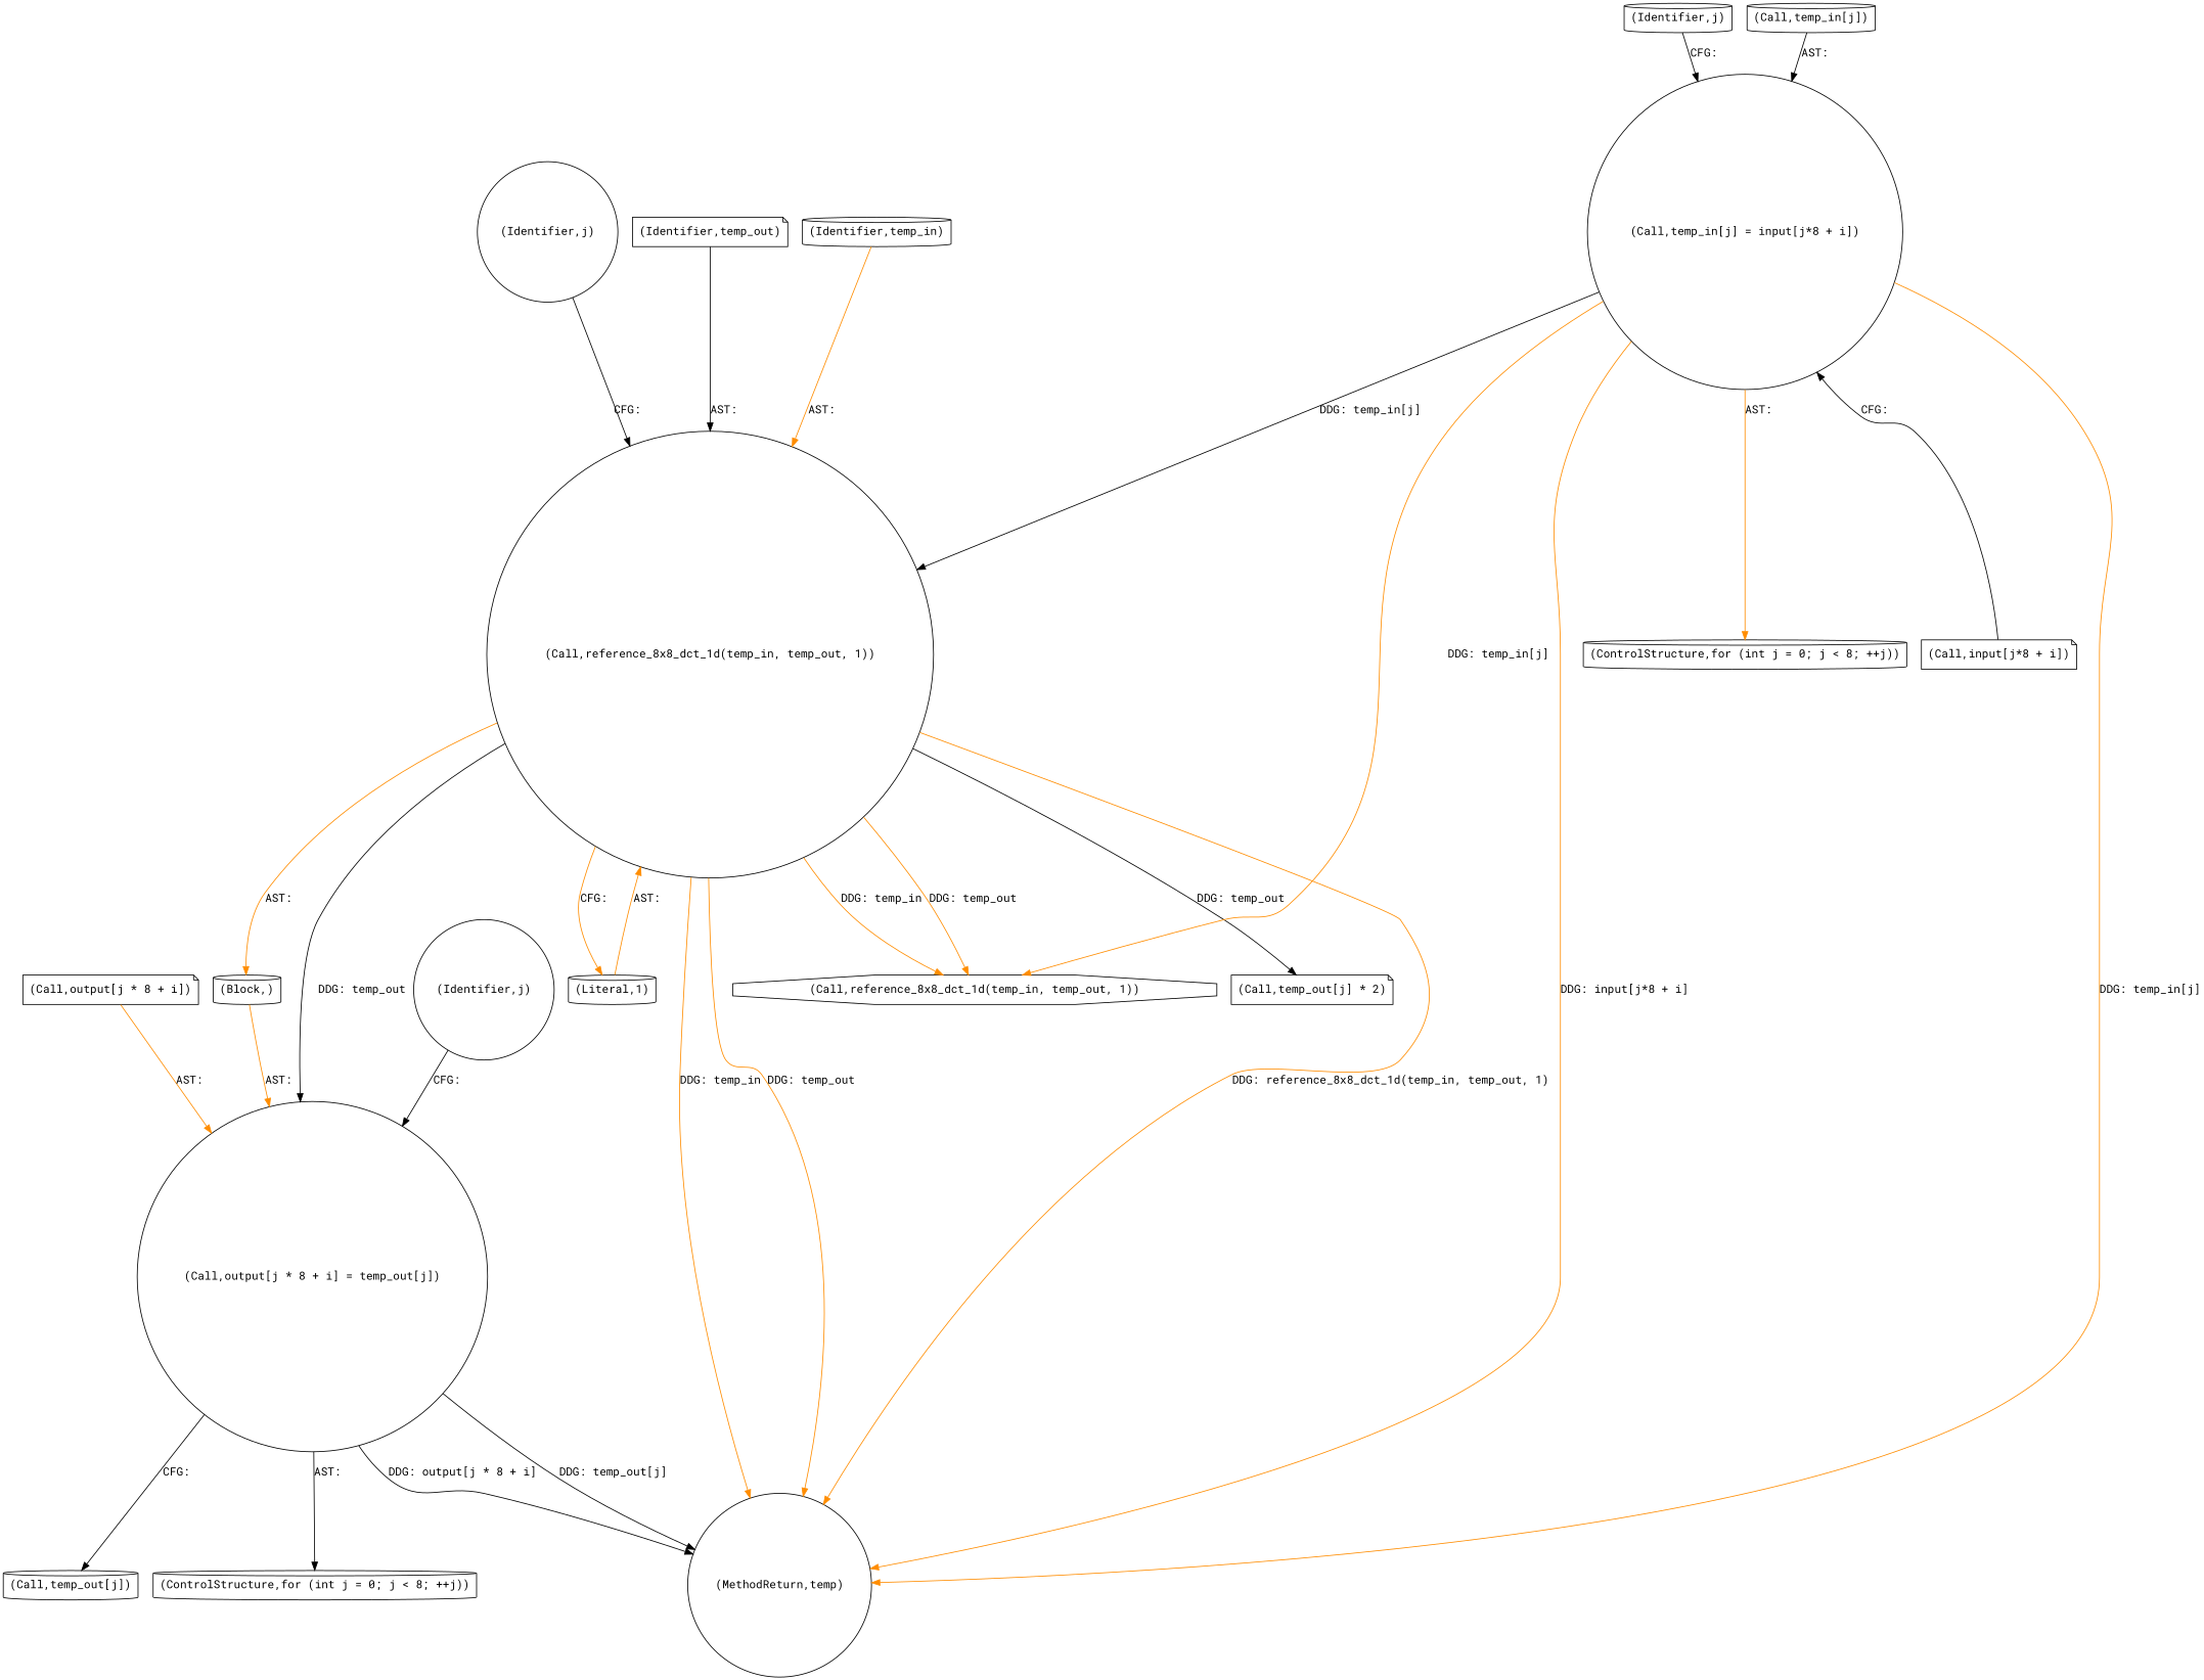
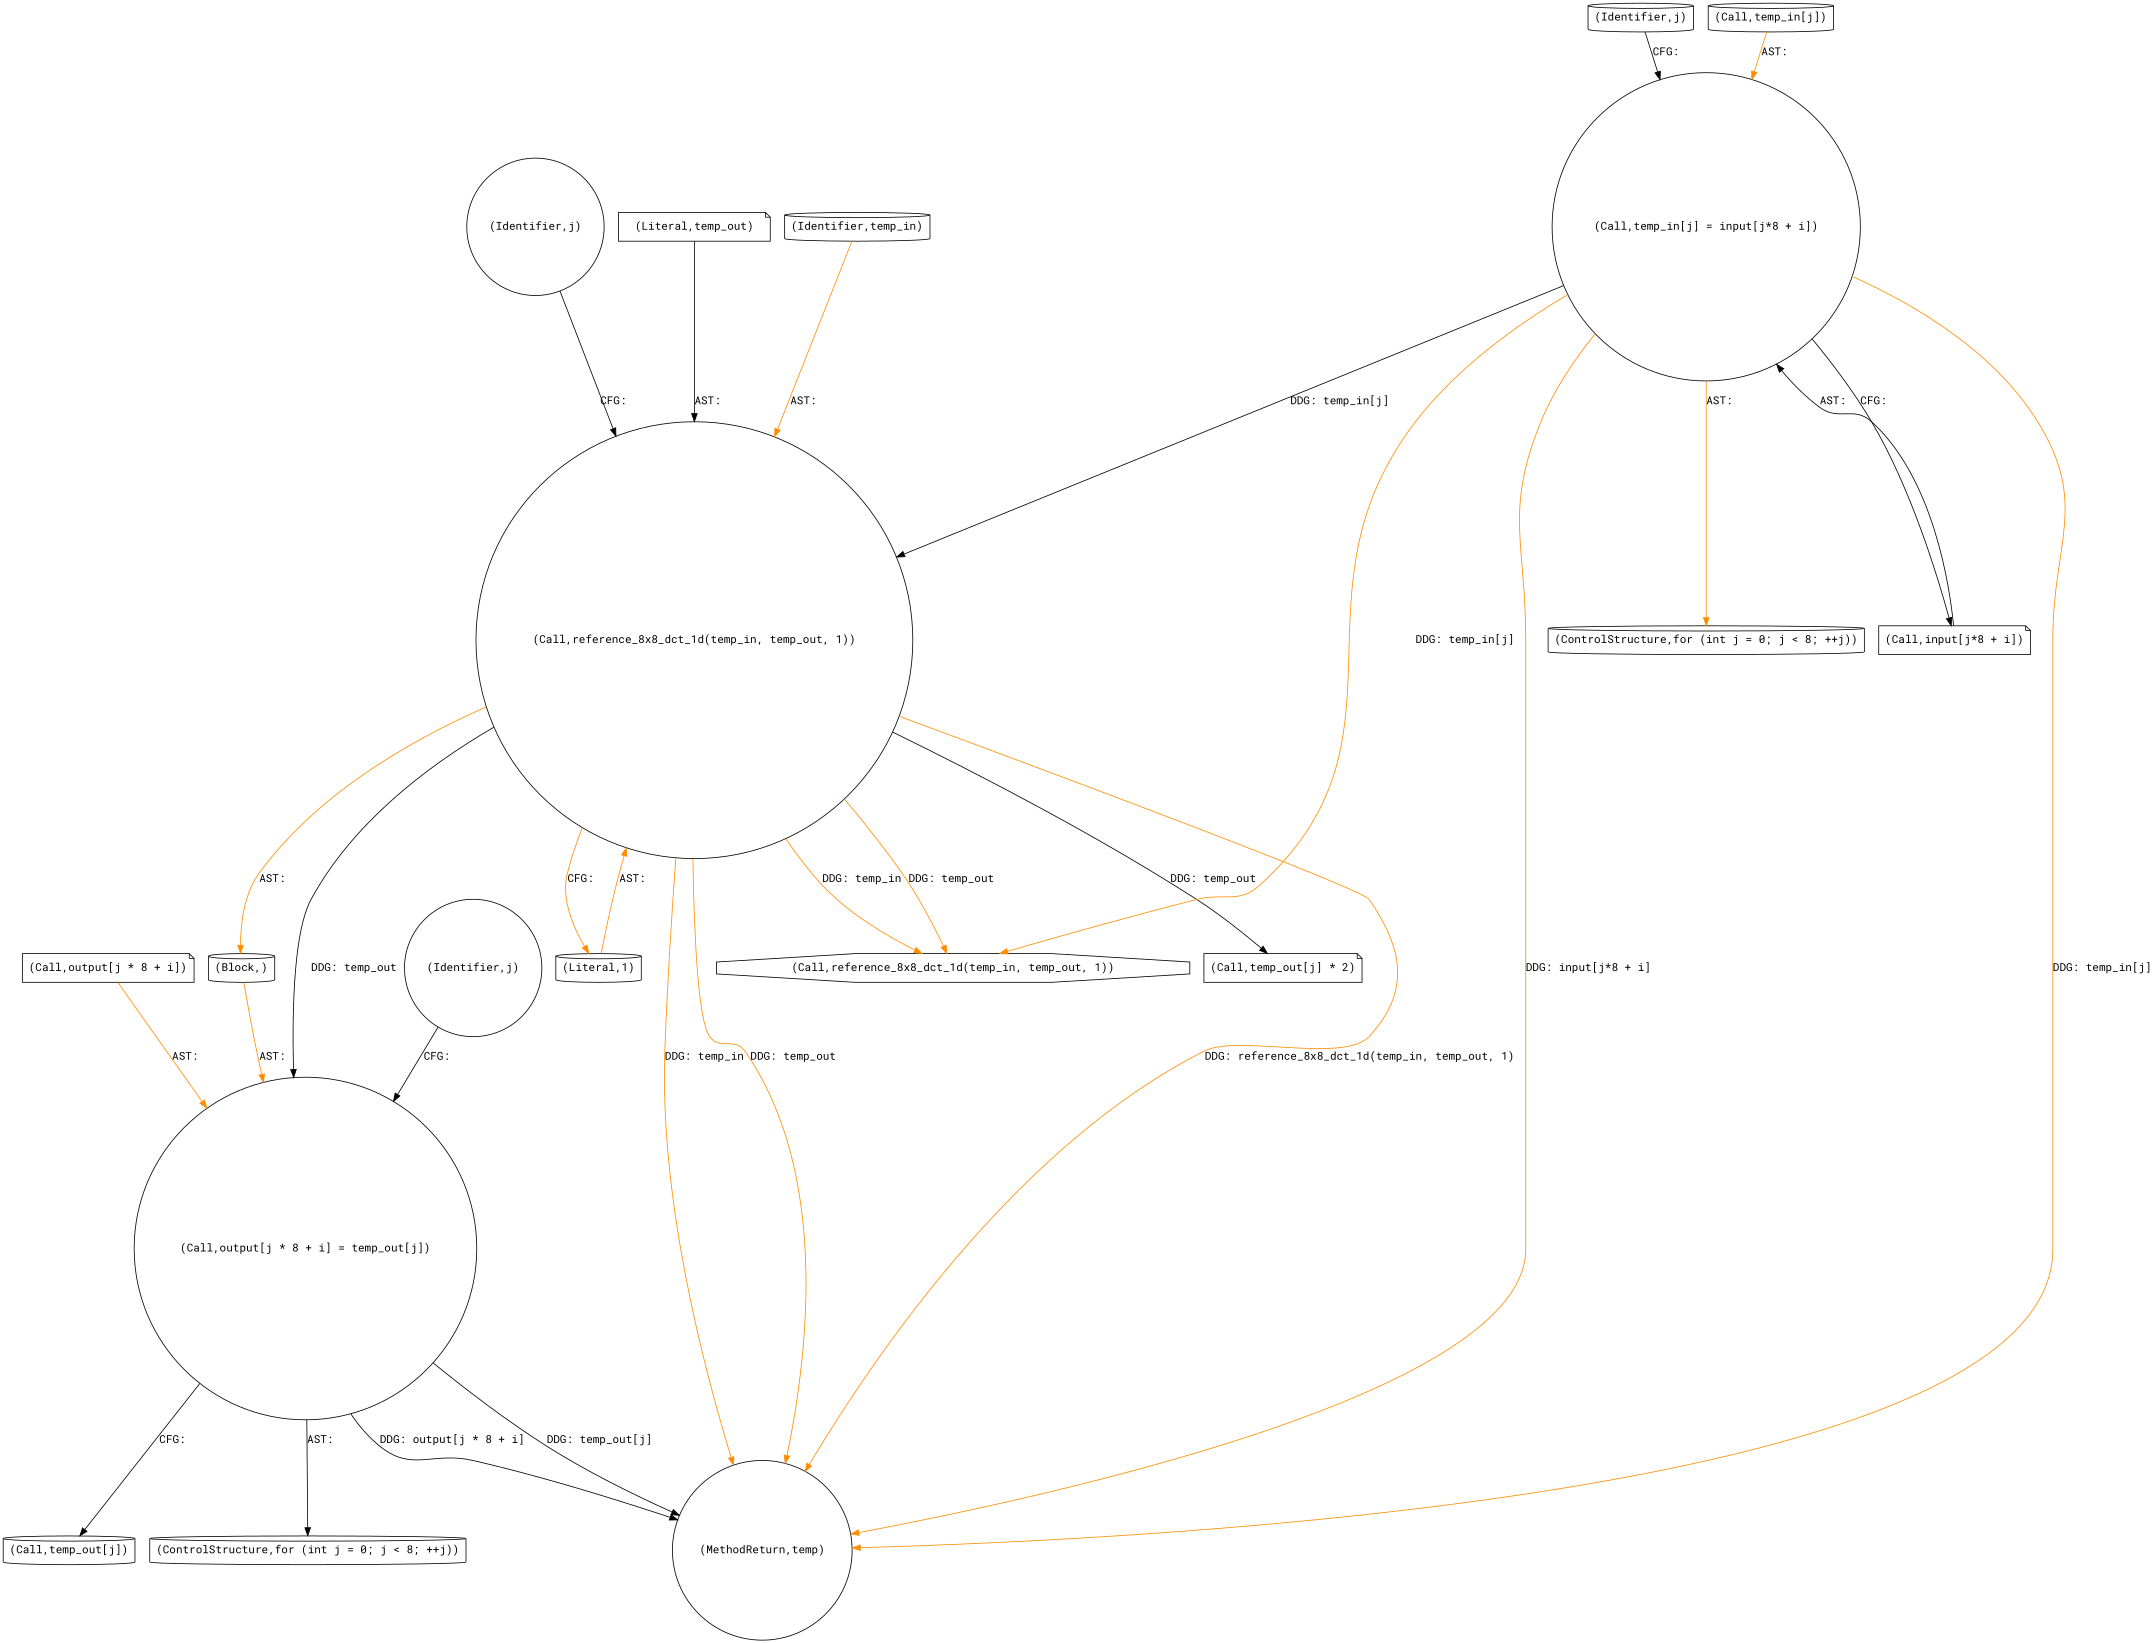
  digraph {
    fontname="Roboto Mono"
    node [fontname="Roboto Mono" shape=cylinder]
    edge [color=darkorange fontname="Roboto Mono"]
    n1 [label="(Call,output[j * 8 + i] = temp_out[j])" shape=circle]
    n2 [label="(Call,temp_out[j])"]
    n3 [label="(MethodReturn,temp)" shape=circle]
    n4 [label="(ControlStructure,for (int j = 0; j < 8; ++j))"]
    n5 [label="(Call,reference_8x8_dct_1d(temp_in, temp_out, 1))" shape=circle]
    n6 [label="(Call,reference_8x8_dct_1d(temp_in, temp_out, 1))" shape=octagon]
    n7 [label="(Call,temp_out[j] * 2)" shape=note]
    n8 [label="(Literal,1)"]
    n9 [label="(Block,)"]
    n10 [label="(Call,temp_in[j] = input[j*8 + i])" shape=circle]
    n11 [label="(Call,input[j*8 + i])" shape=note]
    n12 [label="(ControlStructure,for (int j = 0; j < 8; ++j))"]
    n13 [label="(Identifier,j)"]
    n14 [label="(Call,output[j * 8 + i])" shape=note]
-   n15 [label="(Identifier,temp_out)" shape=note]
+   n15 [label="(Literal,temp_out)" shape=note]
    n16 [label="(Identifier,temp_in)"]
    n17 [label="(Identifier,j)" shape=circle]
    n18 [label="(Identifier,j)" shape=circle]
    n19 [label="(Call,temp_in[j])"]
    n1 -> n2 [color=black label="CFG: "]
    n1 -> n3 [color=black label="DDG: output[j * 8 + i]"]
    n1 -> n3 [color=black label="DDG: temp_out[j]"]
    n1 -> n4 [color=black label="AST: "]
    n5 -> n1 [color=black label="DDG: temp_out"]
    n5 -> n3 [label="DDG: reference_8x8_dct_1d(temp_in, temp_out, 1)"]
    n5 -> n3 [label="DDG: temp_in"]
    n5 -> n3 [label="DDG: temp_out"]
    n5 -> n6 [label="DDG: temp_in"]
    n5 -> n6 [label="DDG: temp_out"]
    n5 -> n7 [color=black label="DDG: temp_out"]
    n5 -> n8 [label="CFG: "]
    n5 -> n9 [label="AST: "]
    n8 -> n5 [label="AST: "]
    n9 -> n1 [label="AST: "]
    n10 -> n3 [label="DDG: temp_in[j]"]
    n10 -> n3 [label="DDG: input[j*8 + i]"]
    n10 -> n5 [color=black label="DDG: temp_in[j]"]
    n10 -> n6 [label="DDG: temp_in[j]"]
+   n10 -> n11 [color=black label="CFG: "]
    n10 -> n12 [label="AST: "]
-   n11 -> n10 [color=black label="CFG: "]
+   n11 -> n10 [color=black label="AST: "]
    n13 -> n10 [color=black label="CFG: "]
    n14 -> n1 [label="AST: "]
    n15 -> n5 [color=black label="AST: "]
    n16 -> n5 [label="AST: "]
    n17 -> n5 [color=black label="CFG: "]
    n18 -> n1 [color=black label="CFG: "]
-   n19 -> n10 [color=black label="AST: "]
+   n19 -> n10 [label="AST: "]
  }
